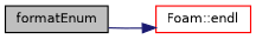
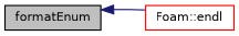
  digraph {
    rankdir=LR
    node [fontname=Helvetica fontsize=10 shape=record]
    n1 [color=black fillcolor=grey75 fontcolor=black height=0.2 label=formatEnum style=filled width=0.4]
    n2 [color=red height=0.2 label="Foam::endl" width=0.4]
-   n1 -> n2 [color=midnightblue fontname=Helvetica fontsize=10 labelfontname=Helvetica labelfontsize=10 style=solid]
+   n2 -> n1 [color=midnightblue fontname=Helvetica fontsize=10 labelfontname=Helvetica labelfontsize=10 style=solid]
  }
